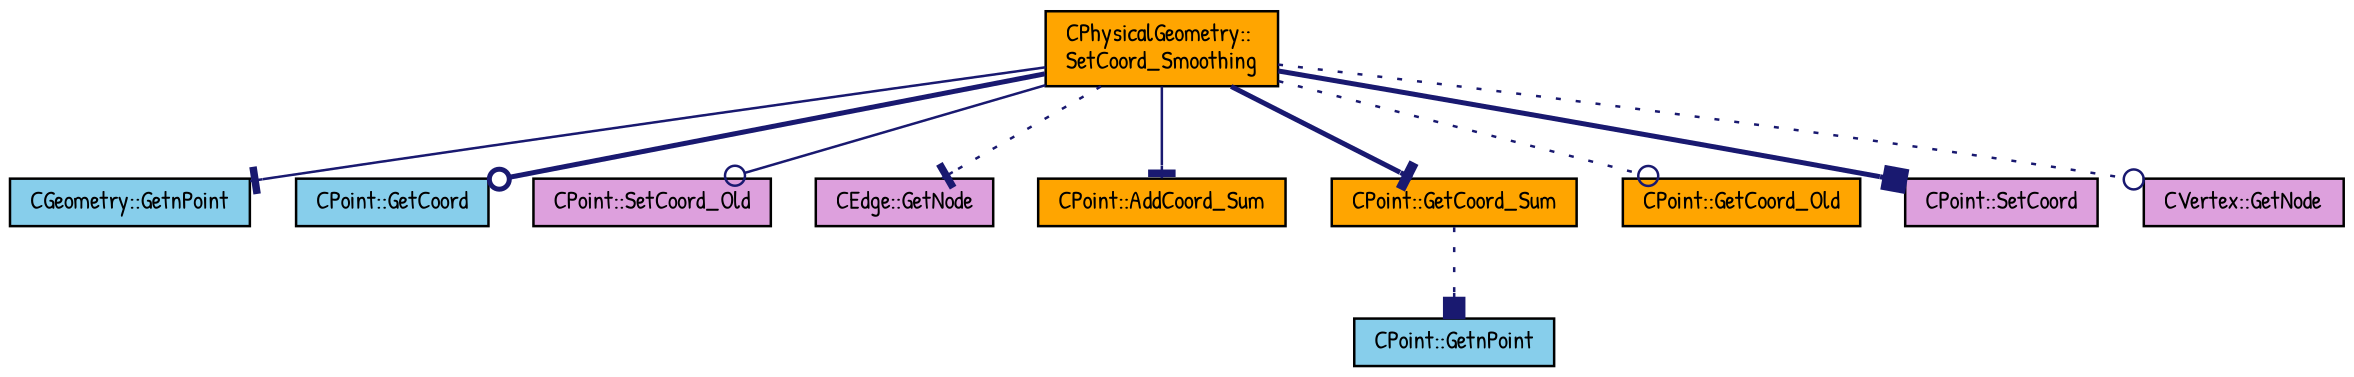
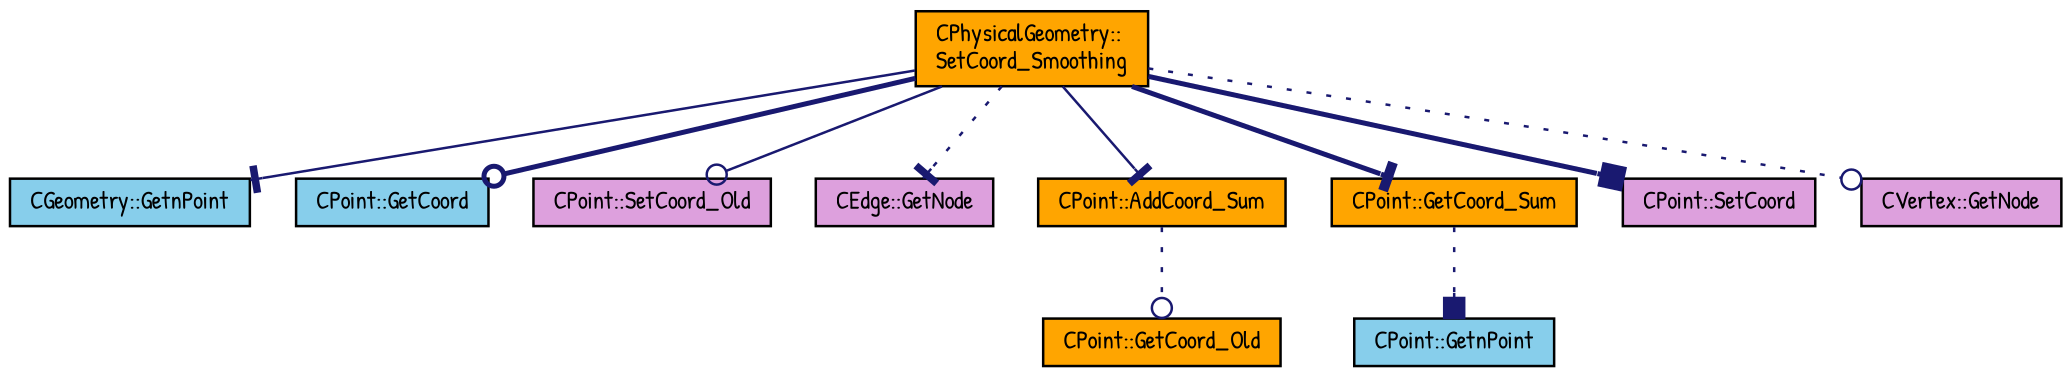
  digraph {
    fontname="Patrick Hand"
    rankdir=TB
    node [color=black fillcolor=orange fontname="Patrick Hand" fontsize=10 shape=record style=filled]
    edge [arrowhead=tee color=midnightblue fontname="Patrick Hand" fontsize=10 labelfontname=Helvetica labelfontsize=10 style=dotted]
    n1 [fontcolor=black height=0.2 label="CPhysicalGeometry::\lSetCoord_Smoothing" width=0.4]
    n2 [fillcolor=skyblue height=0.2 label="CGeometry::GetnPoint" width=0.4]
    n3 [fillcolor=skyblue height=0.2 label="CPoint::GetCoord" width=0.4]
    n4 [fillcolor=plum height=0.2 label="CPoint::SetCoord_Old" width=0.4]
    n5 [fillcolor=plum height=0.2 label="CEdge::GetNode" width=0.4]
    n6 [height=0.2 label="CPoint::AddCoord_Sum" width=0.4]
    n7 [height=0.2 label="CPoint::GetCoord_Sum" width=0.4]
    n8 [height=0.2 label="CPoint::GetCoord_Old" width=0.4]
    n9 [fillcolor=plum height=0.2 label="CPoint::SetCoord" width=0.4]
    n10 [fillcolor=plum height=0.2 label="CVertex::GetNode" width=0.4]
    n11 [fillcolor=skyblue height=0.2 label="CPoint::GetnPoint" width=0.4]
    n1 -> n2 [style=solid]
    n1 -> n3 [arrowhead=odot style=bold]
    n1 -> n4 [arrowhead=odot style=solid]
    n1 -> n5
    n1 -> n6 [style=solid]
    n1 -> n7 [style=bold]
-   n1 -> n8 [arrowhead=odot]
+   n6 -> n8 [arrowhead=odot]
    n1 -> n9 [arrowhead=box style=bold]
    n1 -> n10 [arrowhead=odot]
    n7 -> n11 [arrowhead=box]
  }
